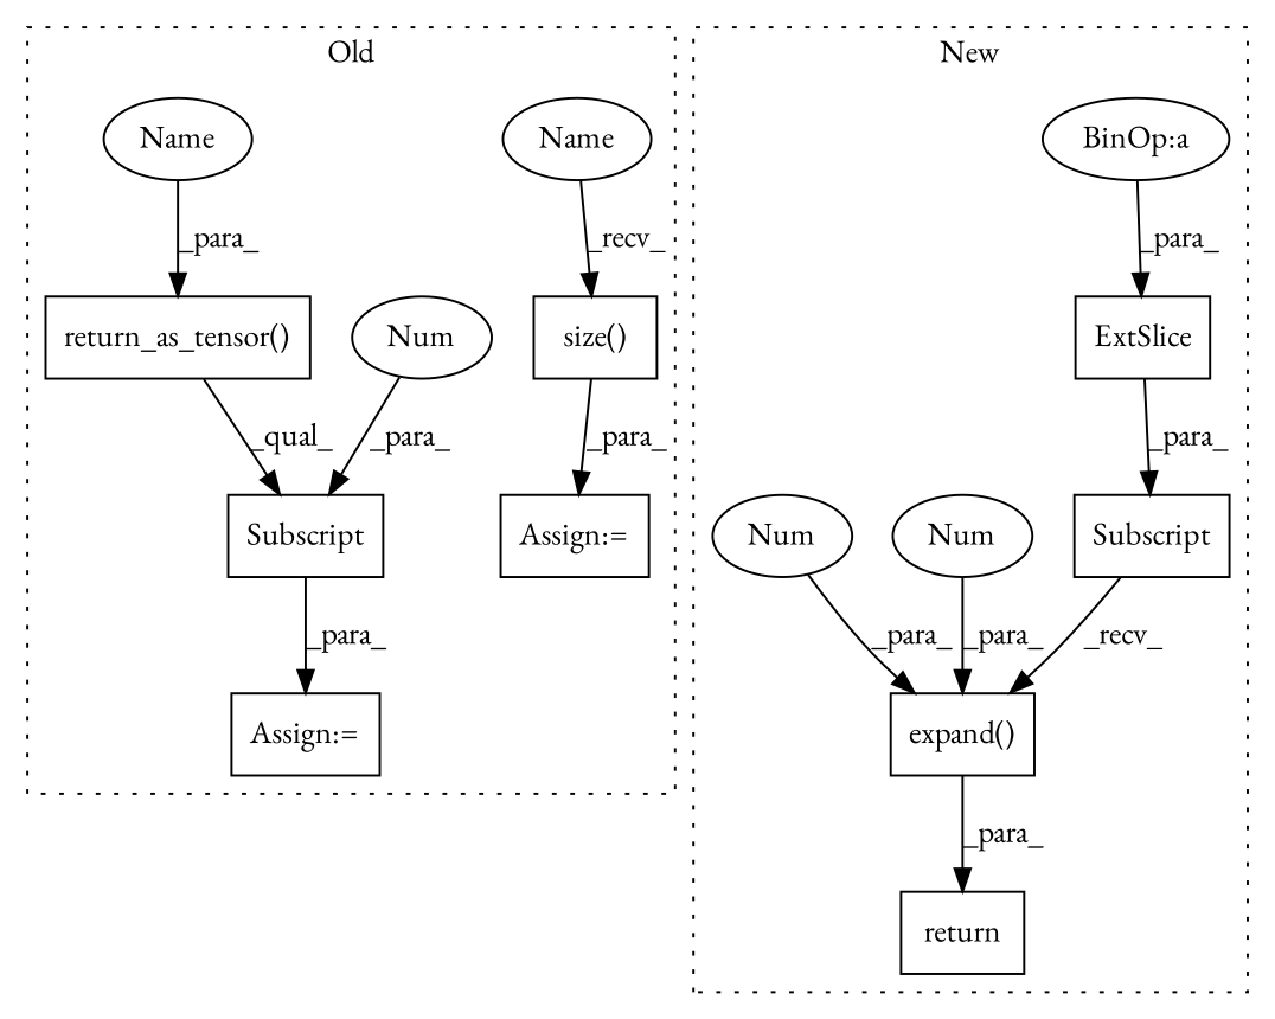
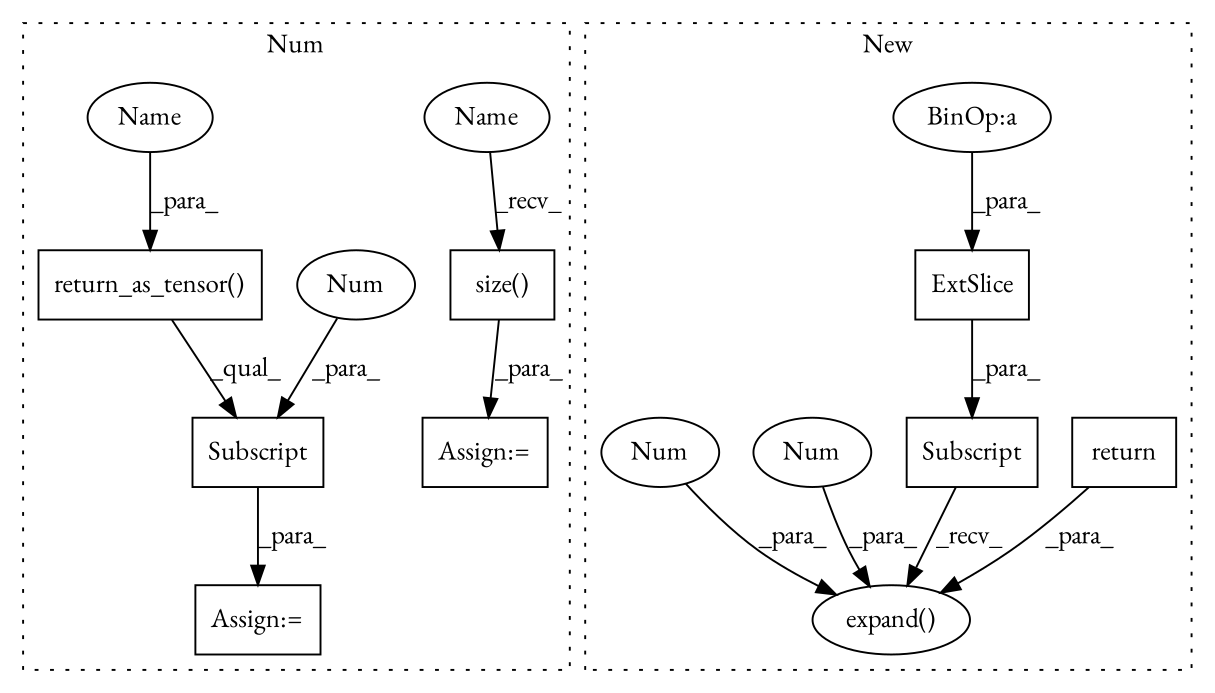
  digraph {
    fontname="EB Garamond"
    node [a=75 fontname="EB Garamond" l=12 s=2253 shape=box]
    edge [fontname="EB Garamond"]
    n1 [label="size()"]
    n2 [a=68 label="Assign:=" s=2241]
    n3 [l="37,1" label="return_as_tensor()" s="2977,3019"]
    n4 [a=63 l="46,0" label=Subscript s="2977,0"]
    n5 [a=76 l=1 label=Num s=3021 shape=ellipse]
    n6 [a=68 l=3 label="Assign:=" s=2974]
    n7 [a=87 l=5 label=Name shape=ellipse]
    n8 [a=87 l=5 label=Name s=3014 shape=ellipse]
-   n9 [l="47,1" label="expand()" s="3056,3113"]
+   n9 [l="47,1" label="expand()" s="3056,3113" shape=ellipse]
    n10 [a=93 l=7 label=return s=3049]
    n11 [a=63 l="39,0" label=Subscript s="3056,0"]
    n12 [a=85 l=4 label=ExtSlice s=3056]
    n13 [a=82 l=3 label="BinOp:a" s=3085 shape=ellipse]
    n14 [a=76 l=2 label=Num s=3111 shape=ellipse]
    n15 [a=76 l=1 label=Num s=3108 shape=ellipse]
    subgraph cluster_1 {
-     label=Old
+     label=Num
      style=dotted
      n1
      n2
      n3
      n4
      n5
      n6
      n7
      n8
    }
    subgraph cluster_2 {
      label=New
      style=dotted
      n9
      n10
      n11
      n12
      n13
      n14
      n15
    }
    n1 -> n2 [label=_para_]
    n3 -> n4 [label=_qual_]
    n4 -> n6 [label=_para_]
    n5 -> n4 [label=_para_]
    n7 -> n1 [label=_recv_]
    n8 -> n3 [label=_para_]
-   n9 -> n10 [label=_para_]
+   n10 -> n9 [label=_para_]
    n11 -> n9 [label=_recv_]
    n12 -> n11 [label=_para_]
    n13 -> n12 [label=_para_]
    n14 -> n9 [label=_para_]
    n15 -> n9 [label=_para_]
  }
